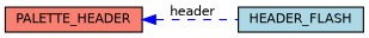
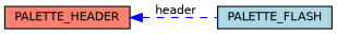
  digraph {
    rankdir=LR
    node [color=black fontname=Helvetica fontsize=10 shape=record style=filled]
-   n1 [fillcolor=lightblue fontcolor=black height=0.2 label=HEADER_FLASH width=0.4]
+   n1 [fillcolor=lightblue fontcolor=black height=0.2 label=PALETTE_FLASH width=0.4]
    n2 [fillcolor=salmon height=0.2 label=PALETTE_HEADER width=0.4]
    n2 -> n1 [color=blue dir=back fontname=Helvetica fontsize=10 label=" header" labelfontname=Helvetica labelfontsize=10 style=dashed]
  }
